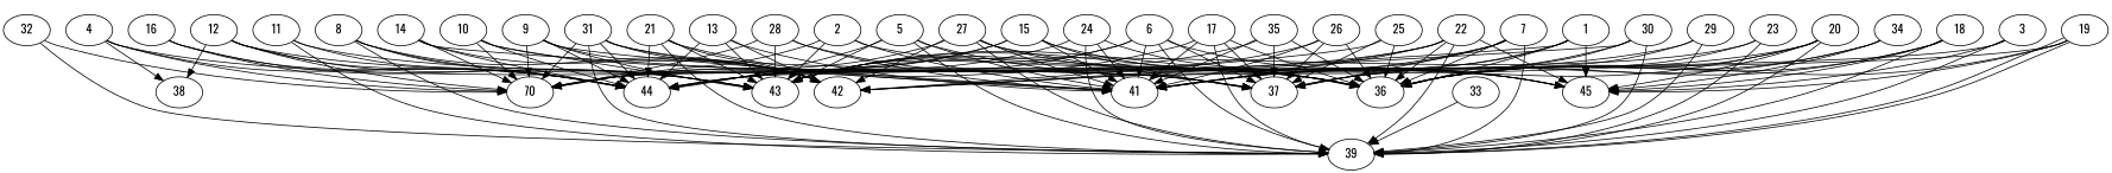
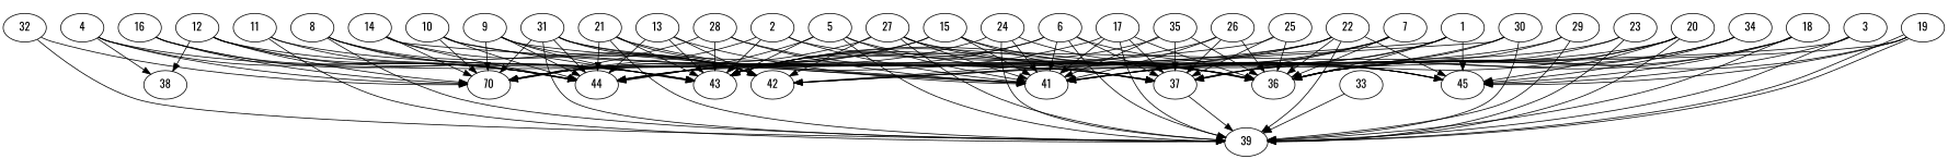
  digraph {
    fontname=Oswald
    node [alpha=0.13 fontname=Oswald]
    edge [fontname=Oswald]
    1 [alpha=0.18 expect_size=23657472]
    36 [alpha=0.10 expect_size=28020736]
    37 [alpha=0.07 expect_size=50108416]
    41 [alpha=0.02 expect_size=52124672]
    42 [alpha=0.07 expect_size=23721984]
    45 [expect_size=44700672]
    2 [alpha=0.17 expect_size=42784768]
    n8 [alpha=0.06 expect_size=34734080 label=70]
    43 [alpha=0.12 expect_size=6194176]
    3 [alpha=0.12 expect_size=51174400]
    39 [alpha=0.15 expect_size=50803712]
    4 [alpha=0.03 expect_size=51567616]
    38 [alpha=0.03 expect_size=34666496]
    44 [alpha=0.20 expect_size=50031616]
    5 [alpha=0.06 expect_size=14003200]
    6 [alpha=0.19 expect_size=48690176]
    7 [alpha=0.19 expect_size=24553472]
    8 [alpha=0.15 expect_size=27163648]
    9 [alpha=0.06 expect_size=35828736]
    10 [alpha=0.02 expect_size=23725056]
    11 [alpha=0.07 expect_size=20359168]
    12 [alpha=0.09 expect_size=14724096]
    13 [alpha=0.03 expect_size=8547328]
    14 [alpha=0.03 expect_size=36267008]
    15 [alpha=0.19 expect_size=42916864]
    16 [alpha=0.07 expect_size=8962048]
    17 [alpha=0.09 expect_size=6209536]
    18 [alpha=0.19 expect_size=51237888]
    19 [alpha=0.04 expect_size=39694336]
    20 [alpha=0.15 expect_size=6961152]
    21 [expect_size=12832768]
    22 [alpha=0.08 expect_size=30053376]
    23 [alpha=0.02 expect_size=50499584]
    24 [alpha=0.16 expect_size=11236352]
    25 [expect_size=18465792]
    26 [alpha=0.09 expect_size=15152128]
    27 [expect_size=30572544]
    28 [alpha=0.07 expect_size=51397632]
    29 [expect_size=48710656]
    30 [alpha=0.07 expect_size=10110976]
    31 [alpha=0.08 expect_size=44550144]
    32 [expect_size=28886016]
    33 [alpha=0.19 expect_size=47848448]
    34 [alpha=0.18 expect_size=5809152]
    35 [expect_size=43464704]
    1 -> 36
    1 -> 37
    1 -> 41
    1 -> 42
    1 -> 45
    2 -> 41
    2 -> 45
    2 -> n8
    2 -> 43
    3 -> 45
    3 -> n8
    3 -> 39
    4 -> 36
    4 -> n8
    4 -> 38
    4 -> 44
    5 -> 41
    5 -> 45
    5 -> 43
    5 -> 39
    5 -> 44
    6 -> 37
    6 -> 41
    6 -> 45
    6 -> 43
    6 -> 39
    6 -> 44
    7 -> 36
    7 -> 37
    7 -> 41
    7 -> 43
-   7 -> 39
+   37 -> 39
    8 -> 42
    8 -> 43
    8 -> 39
    8 -> 44
    9 -> 41
    9 -> 42
    9 -> n8
    9 -> 43
    9 -> 44
    10 -> 37
    10 -> n8
    10 -> 43
    10 -> 44
    11 -> 37
    11 -> 39
    11 -> 44
    12 -> 37
    12 -> n8
    12 -> 43
    12 -> 38
    12 -> 44
    13 -> 41
    13 -> 42
    13 -> 43
    13 -> 44
    14 -> 41
    14 -> 42
    14 -> n8
    14 -> 44
    15 -> 37
    15 -> 41
    15 -> 45
    15 -> n8
    15 -> 44
    16 -> n8
    16 -> 43
    16 -> 44
    17 -> 36
    17 -> 37
    17 -> 41
    17 -> 39
    17 -> 44
    18 -> 36
    18 -> 37
    18 -> 45
    18 -> 39
    19 -> 36
    19 -> 45
    19 -> 39
    19 -> 39
    19 -> 44
    20 -> 36
    20 -> 41
    20 -> 42
    20 -> 45
    20 -> 39
    21 -> 36
    21 -> 42
    21 -> 43
    21 -> 39
    21 -> 44
    22 -> 36
    22 -> 41
    22 -> 45
    22 -> n8
    22 -> 43
    22 -> 39
    23 -> 36
    23 -> 43
    23 -> 39
    24 -> 36
    24 -> 41
    24 -> 39
    24 -> 44
    25 -> 36
    25 -> 37
    25 -> 42
    26 -> 36
    26 -> 37
    26 -> 41
    26 -> 43
    27 -> 36
    27 -> 37
    27 -> 41
    27 -> 42
    27 -> n8
    27 -> 39
    28 -> 36
    28 -> 41
    28 -> n8
    28 -> 43
    29 -> 36
    29 -> 39
    29 -> 44
    30 -> 36
    30 -> 41
    30 -> 42
    30 -> 39
    31 -> 36
    31 -> 41
    31 -> 42
    31 -> n8
    31 -> 39
    31 -> 44
    32 -> n8
    32 -> 39
    33 -> 39
    34 -> 36
    34 -> 37
    34 -> 45
    35 -> 36
    35 -> 37
    35 -> 41
    35 -> 43
  }
